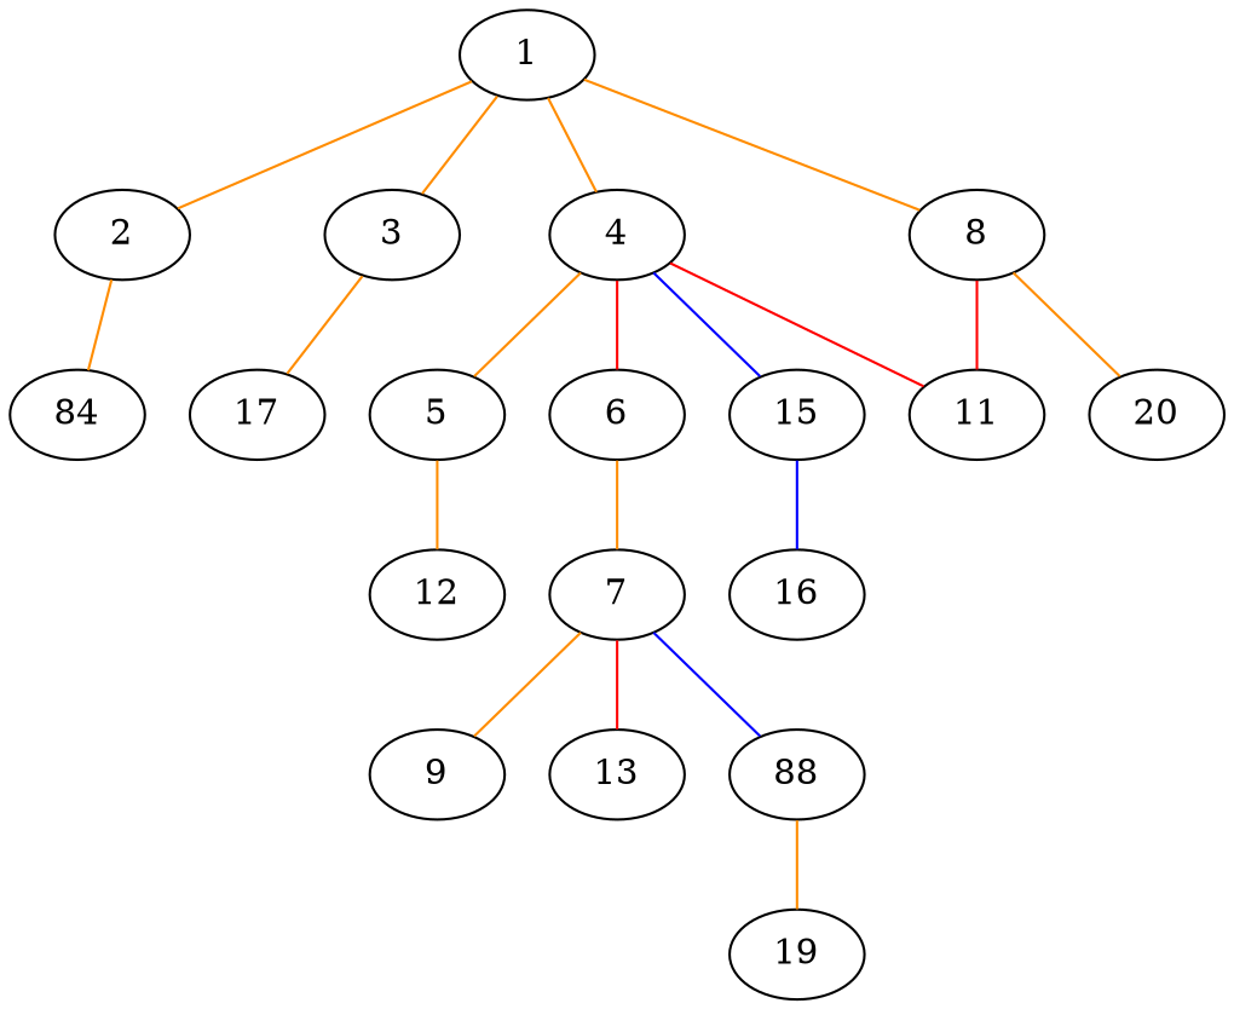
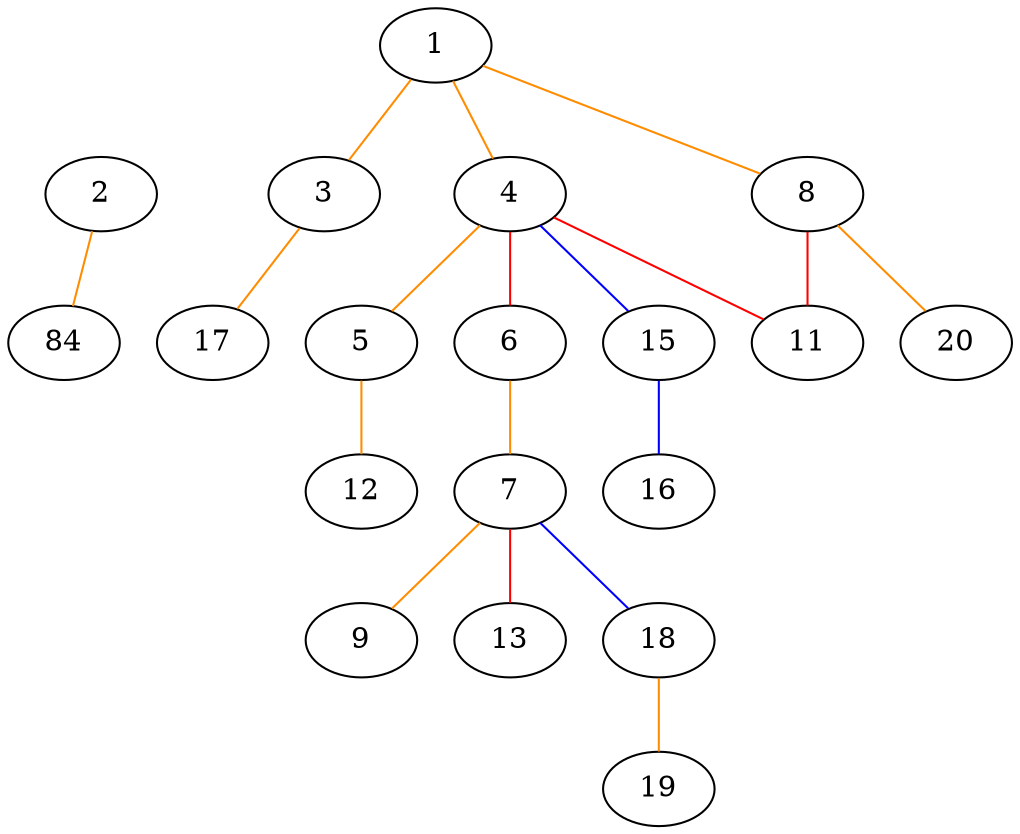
  graph {
    edge [color=darkorange]
    1
    2
    3
    4
    8
    n6 [label=84]
    17
    5
    6
    11
    15
    20
    12
    7
    16
    9
    13
-   18 [label=88]
+   18
    19
-   1 -- 2
    1 -- 3
    1 -- 4
    1 -- 8
    2 -- n6
    3 -- 17
    4 -- 5
    4 -- 6 [color=red]
    4 -- 11 [color=red]
    4 -- 15 [color=blue]
    8 -- 11 [color=red]
    8 -- 20
    5 -- 12
    6 -- 7
    15 -- 16 [color=blue]
    7 -- 9
    7 -- 13 [color=red]
    7 -- 18 [color=blue]
    18 -- 19
  }
